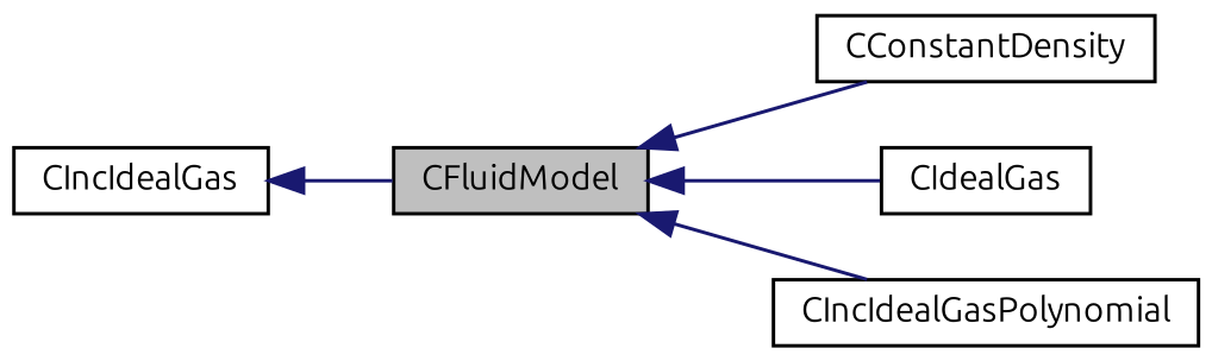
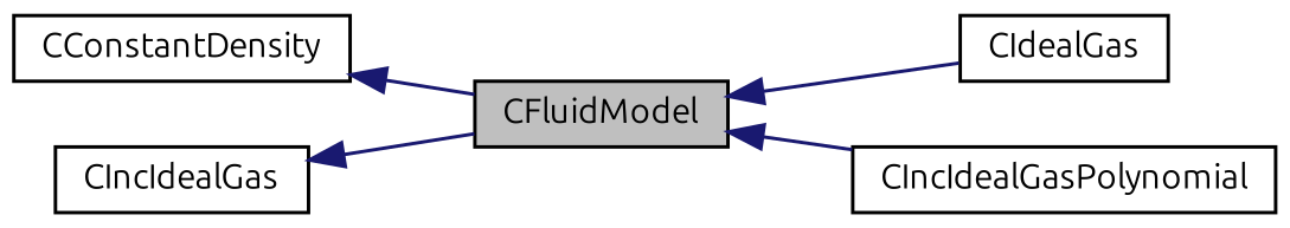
  digraph {
    fontname=Ubuntu
    rankdir=LR
    node [color=black fillcolor=white fontname=Ubuntu fontsize=10 shape=record style=filled]
    edge [color=midnightblue dir=back fontname=Ubuntu fontsize=10 labelfontname=Helvetica labelfontsize=10 style=solid]
    n1 [fillcolor=grey75 fontcolor=black height=0.2 label=CFluidModel width=0.4]
    n2 [height=0.2 label=CConstantDensity width=0.4]
    n3 [height=0.2 label=CIdealGas width=0.4]
    n4 [height=0.2 label=CIncIdealGasPolynomial width=0.4]
    n5 [height=0.2 label=CIncIdealGas width=0.4]
-   n1 -> n2
+   n2 -> n1
    n1 -> n3
    n1 -> n4
    n5 -> n1
  }
